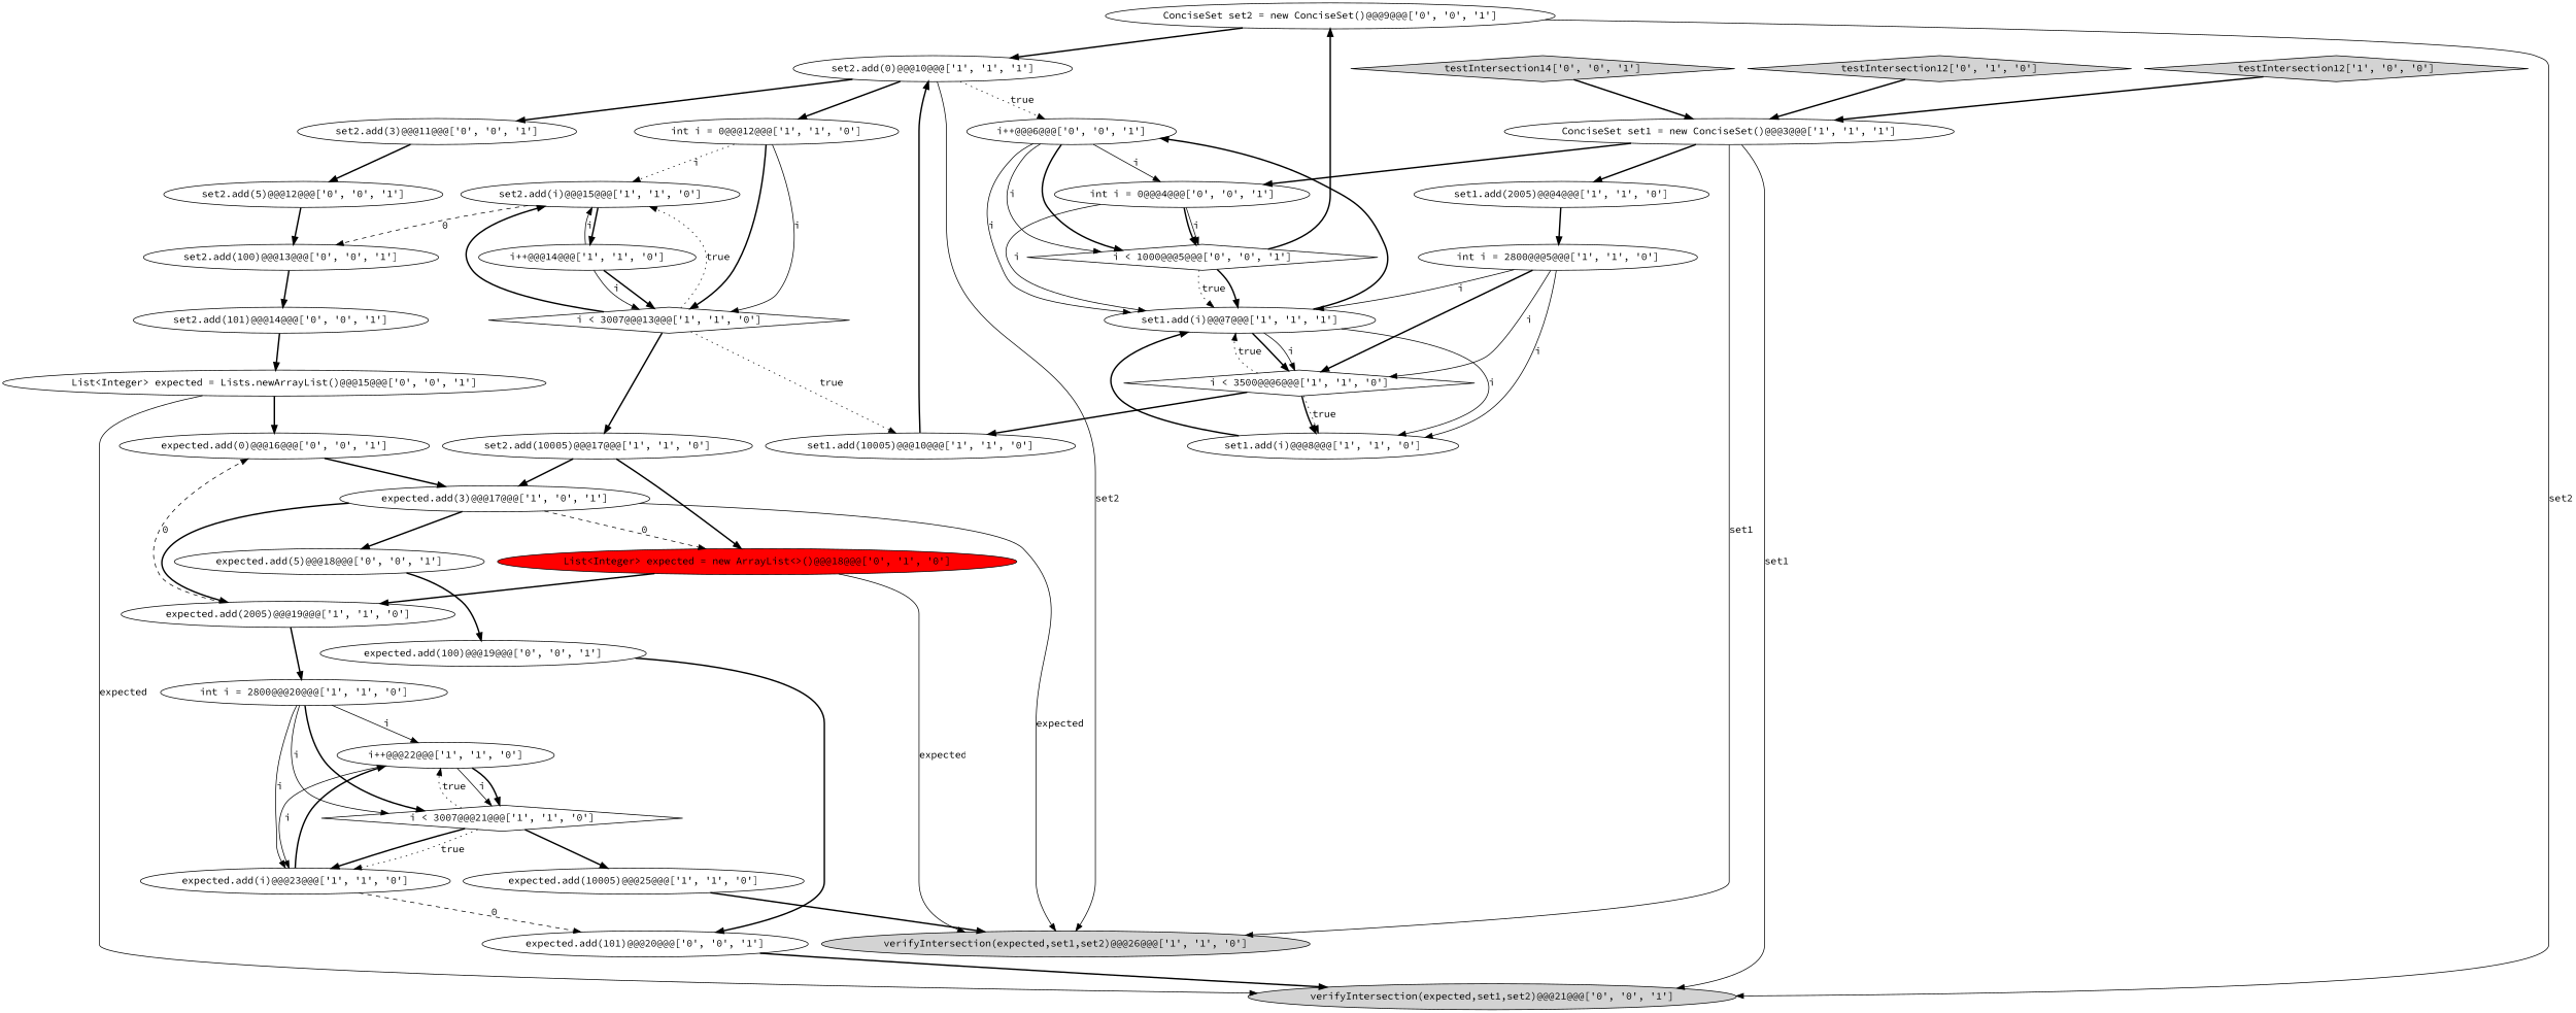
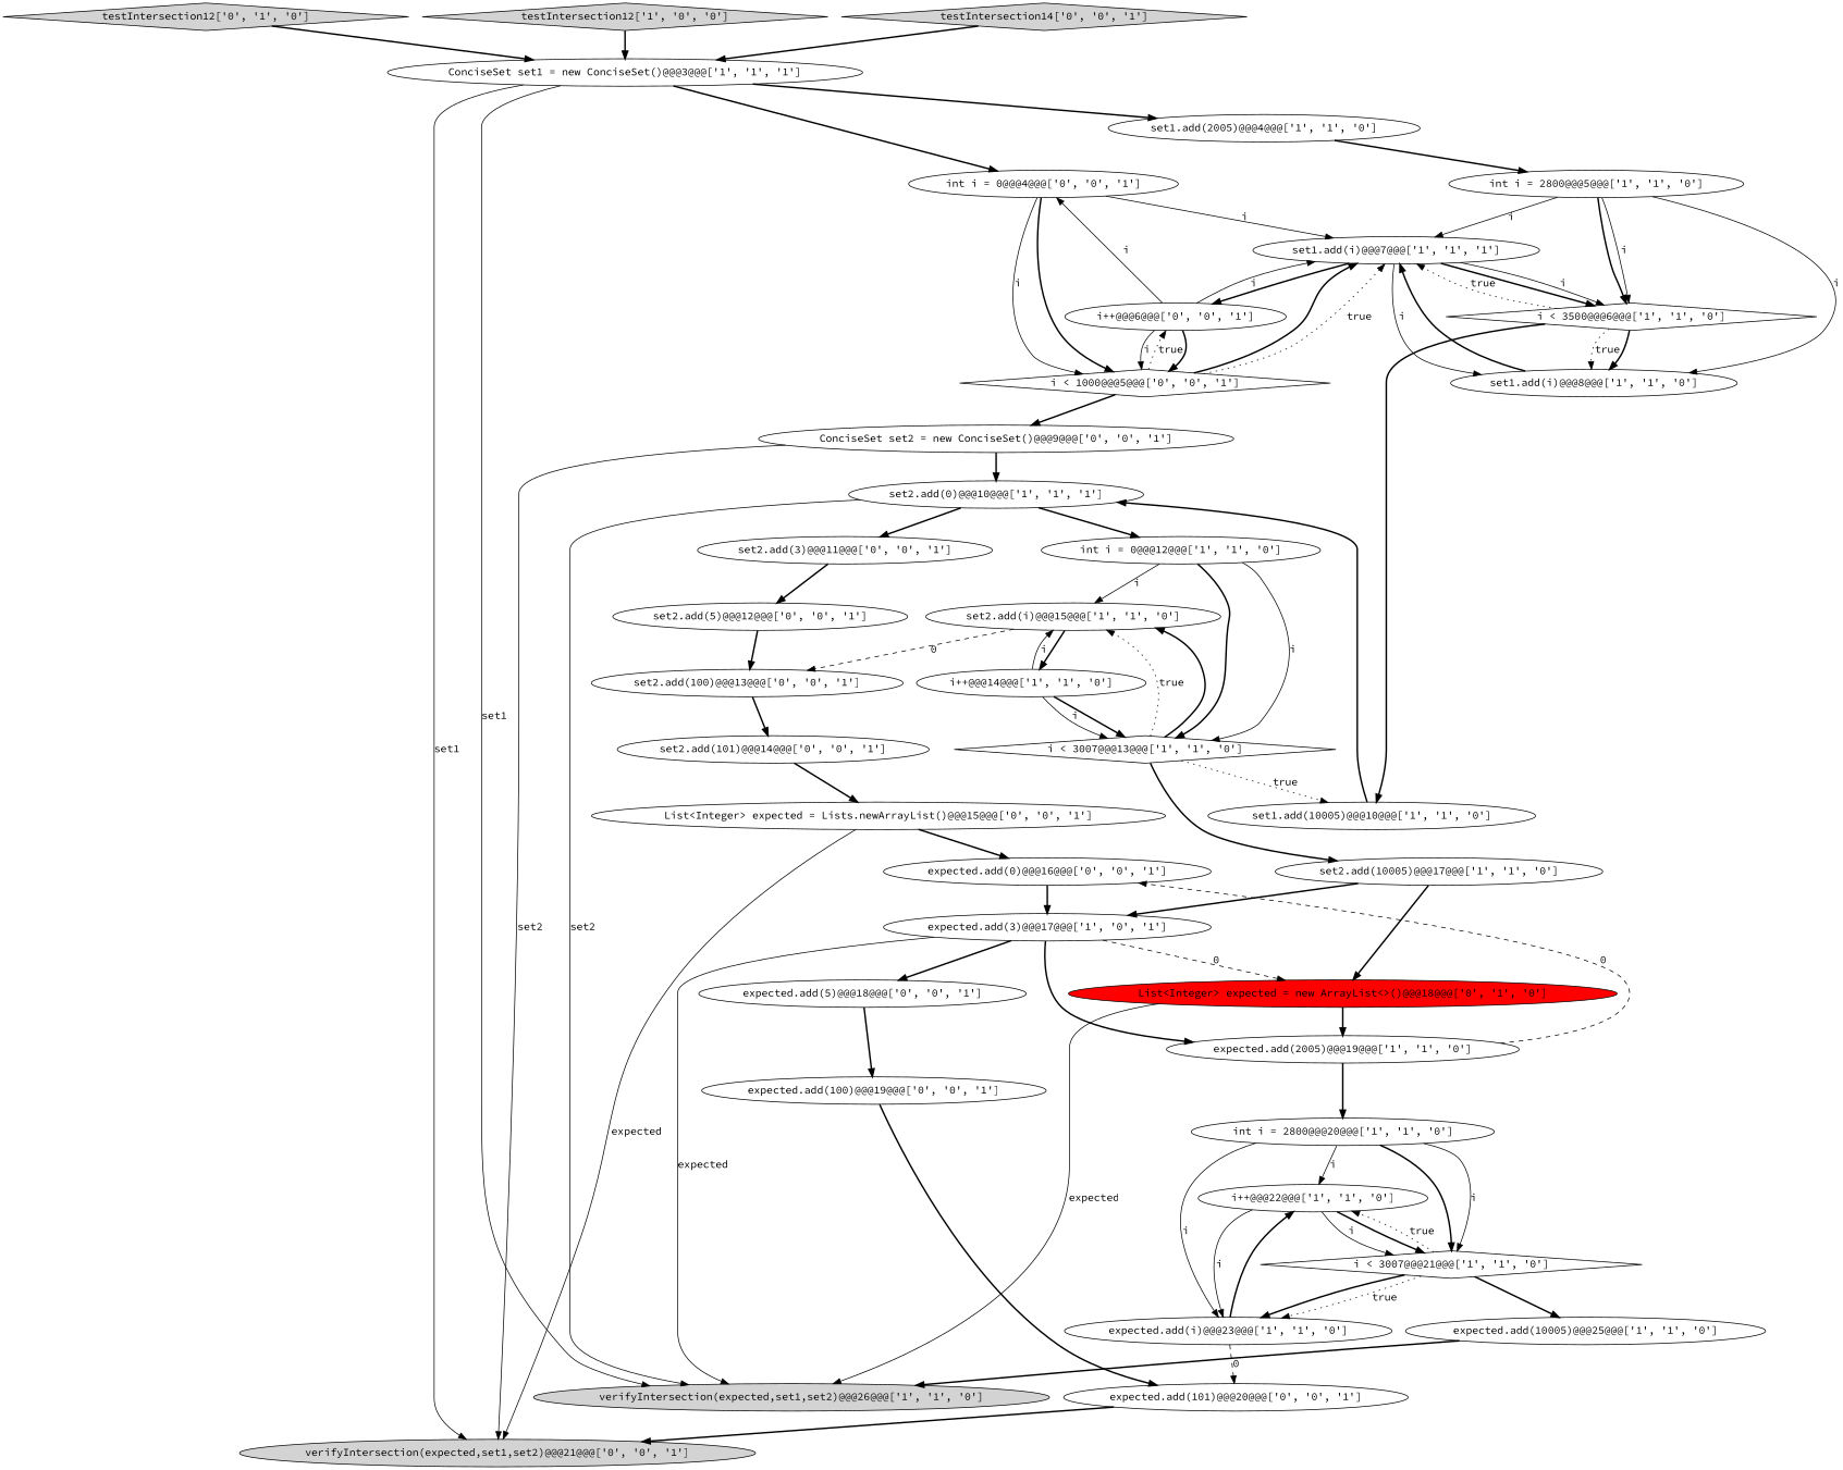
  digraph {
    fontname="Source Code Pro"
    node [fillcolor=white fontname="Source Code Pro" shape=ellipse style=filled]
    edge [fontname="Source Code Pro" style=bold]
    n1 [label="ConciseSet set2 = new ConciseSet()@@@9@@@['0', '0', '1']"]
    n2 [label="set2.add(0)@@@10@@@['1', '1', '1']"]
    n3 [fillcolor=lightgray label="verifyIntersection(expected,set1,set2)@@@21@@@['0', '0', '1']"]
    n4 [fillcolor=lightgray label="verifyIntersection(expected,set1,set2)@@@26@@@['1', '1', '0']"]
    n5 [label="int i = 0@@@12@@@['1', '1', '0']"]
    n6 [label="set2.add(3)@@@11@@@['0', '0', '1']"]
    n7 [label="expected.add(2005)@@@19@@@['1', '1', '0']"]
    n8 [label="expected.add(0)@@@16@@@['0', '0', '1']"]
    n9 [label="int i = 2800@@@20@@@['1', '1', '0']"]
    n10 [label="expected.add(3)@@@17@@@['1', '0', '1']"]
    n11 [label="i++@@@22@@@['1', '1', '0']"]
    n12 [label="expected.add(i)@@@23@@@['1', '1', '0']"]
    n13 [label="i < 3007@@@21@@@['1', '1', '0']" shape=diamond]
    n14 [label="expected.add(10005)@@@25@@@['1', '1', '0']"]
    n15 [fillcolor=red label="List<Integer> expected = new ArrayList<>()@@@18@@@['0', '1', '0']"]
    n16 [label="expected.add(5)@@@18@@@['0', '0', '1']"]
    n17 [label="expected.add(100)@@@19@@@['0', '0', '1']"]
    n18 [label="expected.add(101)@@@20@@@['0', '0', '1']"]
    n19 [fillcolor=lightgray label="testIntersection12['0', '1', '0']" shape=diamond]
    n20 [label="ConciseSet set1 = new ConciseSet()@@@3@@@['1', '1', '1']"]
    n21 [label="int i = 0@@@4@@@['0', '0', '1']"]
    n22 [label="set1.add(2005)@@@4@@@['1', '1', '0']"]
    n23 [label="set2.add(i)@@@15@@@['1', '1', '0']"]
    n24 [label="set2.add(100)@@@13@@@['0', '0', '1']"]
    n25 [label="i++@@@14@@@['1', '1', '0']"]
    n26 [label="set2.add(101)@@@14@@@['0', '0', '1']"]
    n27 [label="i < 3007@@@13@@@['1', '1', '0']" shape=diamond]
    n28 [label="List<Integer> expected = Lists.newArrayList()@@@15@@@['0', '0', '1']"]
    n29 [label="set2.add(10005)@@@17@@@['1', '1', '0']"]
    n30 [label="set1.add(10005)@@@10@@@['1', '1', '0']"]
    n31 [fillcolor=lightgray label="testIntersection12['1', '0', '0']" shape=diamond]
    n32 [label="set1.add(i)@@@7@@@['1', '1', '1']"]
    n33 [label="i < 1000@@@5@@@['0', '0', '1']" shape=diamond]
    n34 [label="i++@@@6@@@['0', '0', '1']"]
    n35 [label="i < 3500@@@6@@@['1', '1', '0']" shape=diamond]
    n36 [label="set1.add(i)@@@8@@@['1', '1', '0']"]
    n37 [label="int i = 2800@@@5@@@['1', '1', '0']"]
    n38 [label="set2.add(5)@@@12@@@['0', '0', '1']"]
    n39 [fillcolor=lightgray label="testIntersection14['0', '0', '1']" shape=diamond]
    n1 -> n2
    n1 -> n3 [label=set2 style=solid]
    n2 -> n4 [label=set2 style=solid]
    n2 -> n5
    n2 -> n6
-   n5 -> n23 [label=i style=dotted]
+   n5 -> n23 [label=i style=solid]
    n5 -> n27 [label=i style=solid]
    n5 -> n27
    n6 -> n38
    n7 -> n8 [label=0 style=dashed]
    n7 -> n9
    n8 -> n10
    n9 -> n11 [label=i style=solid]
    n9 -> n12 [label=i style=solid]
    n9 -> n13 [label=i style=solid]
    n9 -> n13
    n10 -> n4 [label=expected style=solid]
    n10 -> n7
    n10 -> n15 [label=0 style=dashed]
    n10 -> n16
    n11 -> n12 [label=i style=solid]
    n11 -> n13 [label=i style=solid]
    n11 -> n13
    n12 -> n11
    n12 -> n18 [label=0 style=dashed]
    n13 -> n11 [label=true style=dotted]
    n13 -> n12 [label=true style=dotted]
    n13 -> n12
    n13 -> n14
    n14 -> n4
    n15 -> n4 [label=expected style=solid]
    n15 -> n7
    n16 -> n17
    n17 -> n18
    n18 -> n3
    n19 -> n20
    n20 -> n3 [label=set1 style=solid]
    n20 -> n4 [label=set1 style=solid]
    n20 -> n21
    n20 -> n22
    n21 -> n32 [label=i style=solid]
    n21 -> n33 [label=i style=solid]
    n21 -> n33
    n22 -> n37
    n23 -> n24 [label=0 style=dashed]
    n23 -> n25
    n24 -> n26
    n25 -> n23 [label=i style=solid]
    n25 -> n27
    n25 -> n27 [label=i style=solid]
    n26 -> n28
    n27 -> n23
    n27 -> n23 [label=true style=dotted]
    n27 -> n29
    n27 -> n30 [label=true style=dotted]
    n28 -> n3 [label=expected style=solid]
    n28 -> n8
    n29 -> n10
    n29 -> n15
    n30 -> n2
    n31 -> n20
    n32 -> n34
    n32 -> n35
    n32 -> n35 [label=i style=solid]
    n32 -> n36 [label=i style=solid]
    n33 -> n1
    n33 -> n32
    n33 -> n32 [label=true style=dotted]
-   n2 -> n34 [label=true style=dotted]
+   n33 -> n34 [label=true style=dotted]
    n34 -> n21 [label=i style=solid]
    n34 -> n32 [label=i style=solid]
    n34 -> n33 [label=i style=solid]
    n34 -> n33
    n35 -> n30
    n35 -> n32 [label=true style=dotted]
    n35 -> n36 [label=true style=dotted]
    n35 -> n36
    n36 -> n32
    n37 -> n32 [label=i style=solid]
    n37 -> n35 [label=i style=solid]
    n37 -> n35
    n37 -> n36 [label=i style=solid]
    n38 -> n24
    n39 -> n20
  }
